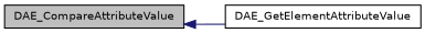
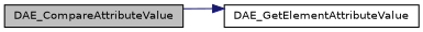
  digraph {
    rankdir=LR
    node [color=black fontname=Helvetica fontsize=10 shape=record style=filled]
    n1 [fillcolor=grey75 fontcolor=black height=0.2 label=DAE_CompareAttributeValue width=0.4]
    n2 [fillcolor=white height=0.2 label=DAE_GetElementAttributeValue width=0.4]
-   n1 -> n2 [color=midnightblue dir=back fontname=Helvetica fontsize=10 labelfontname=Helvetica labelfontsize=10 style=solid]
+   n2 -> n1 [color=midnightblue dir=back fontname=Helvetica fontsize=10 labelfontname=Helvetica labelfontsize=10 style=solid]
  }
